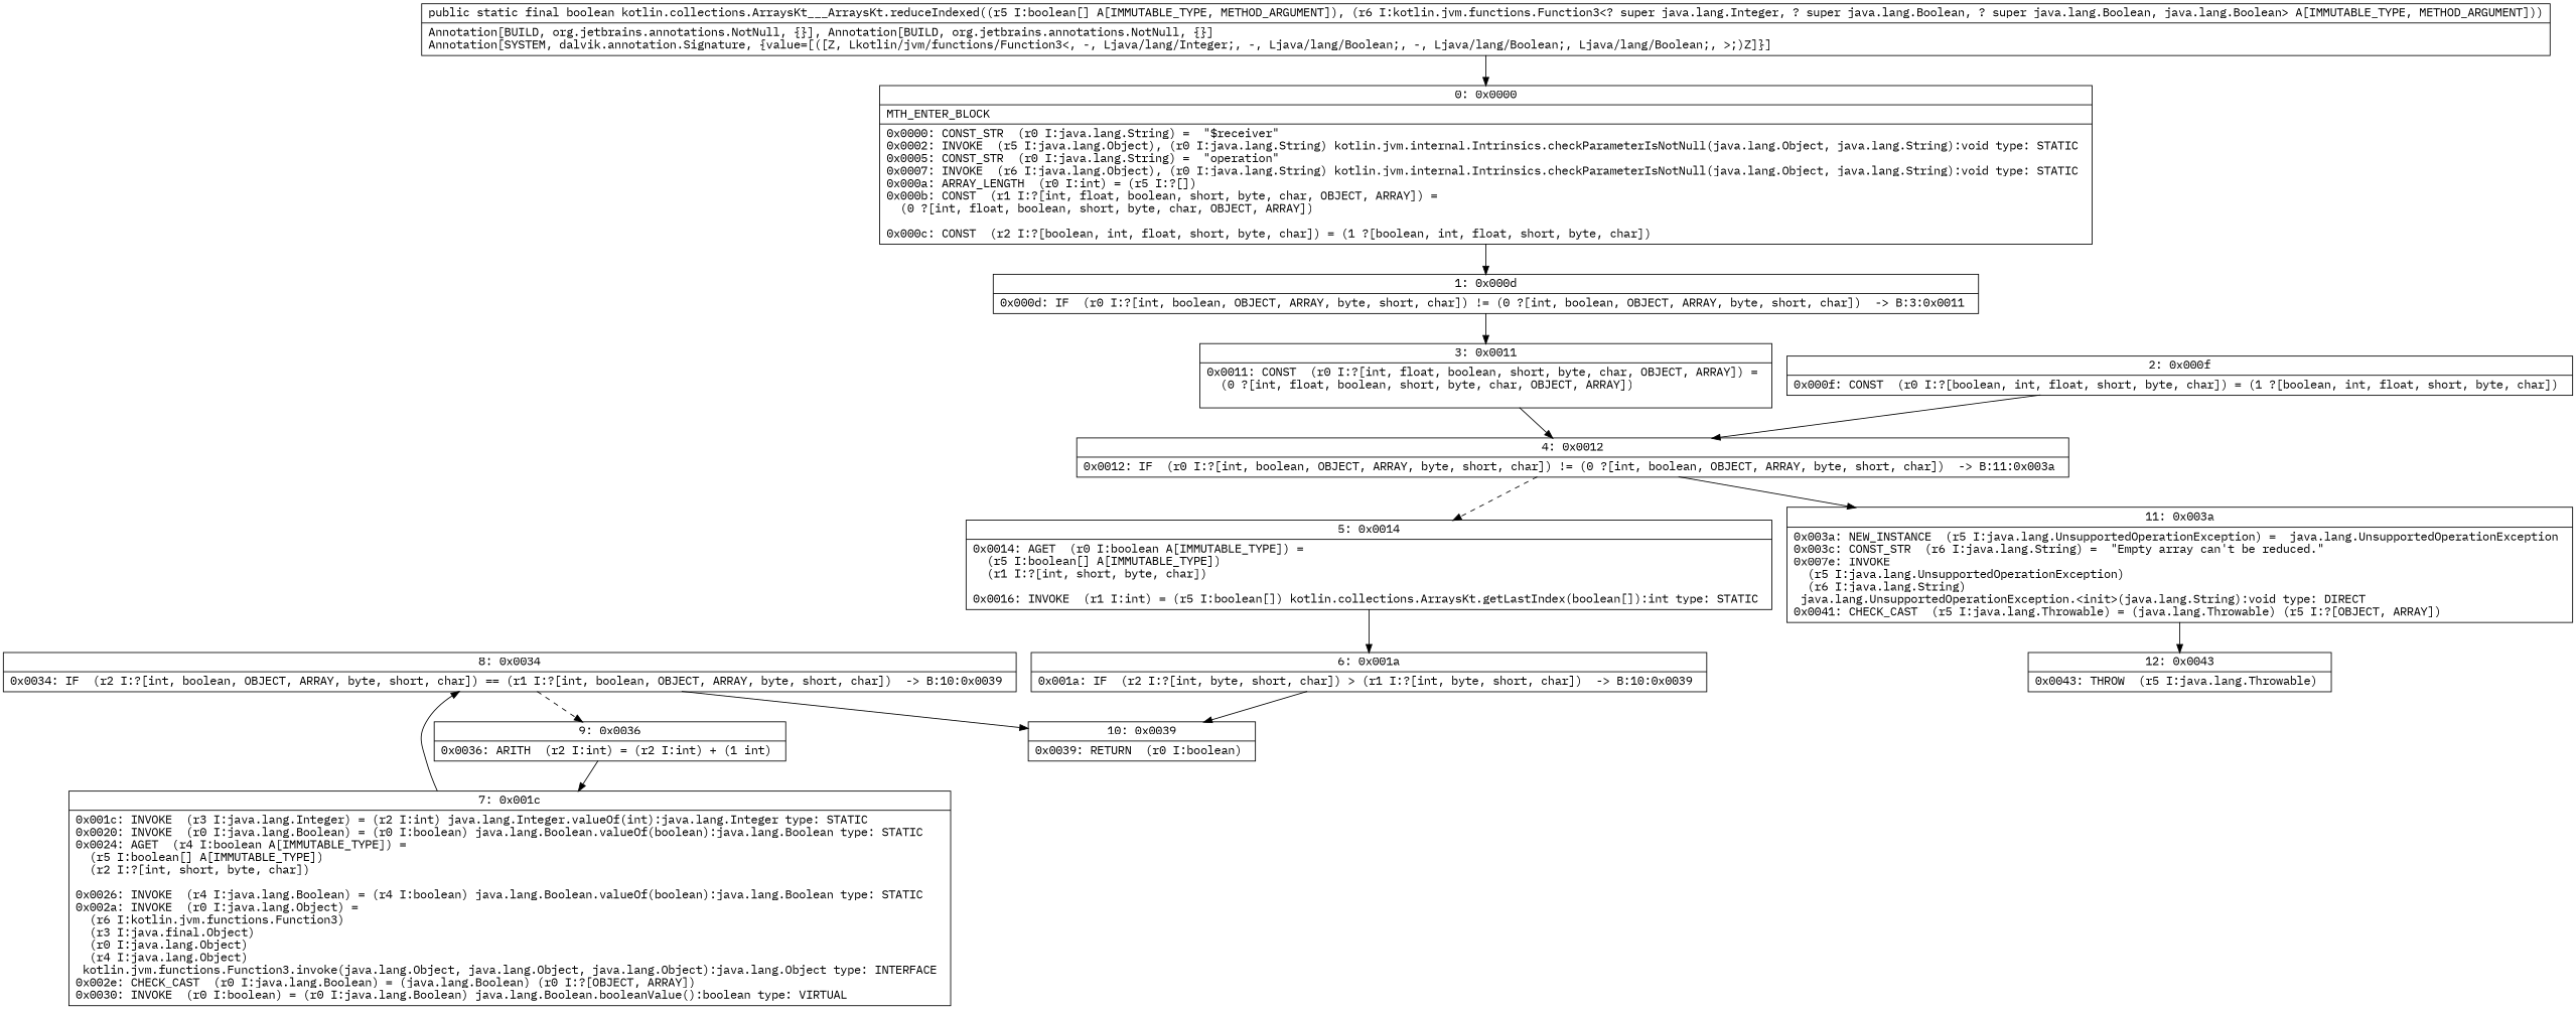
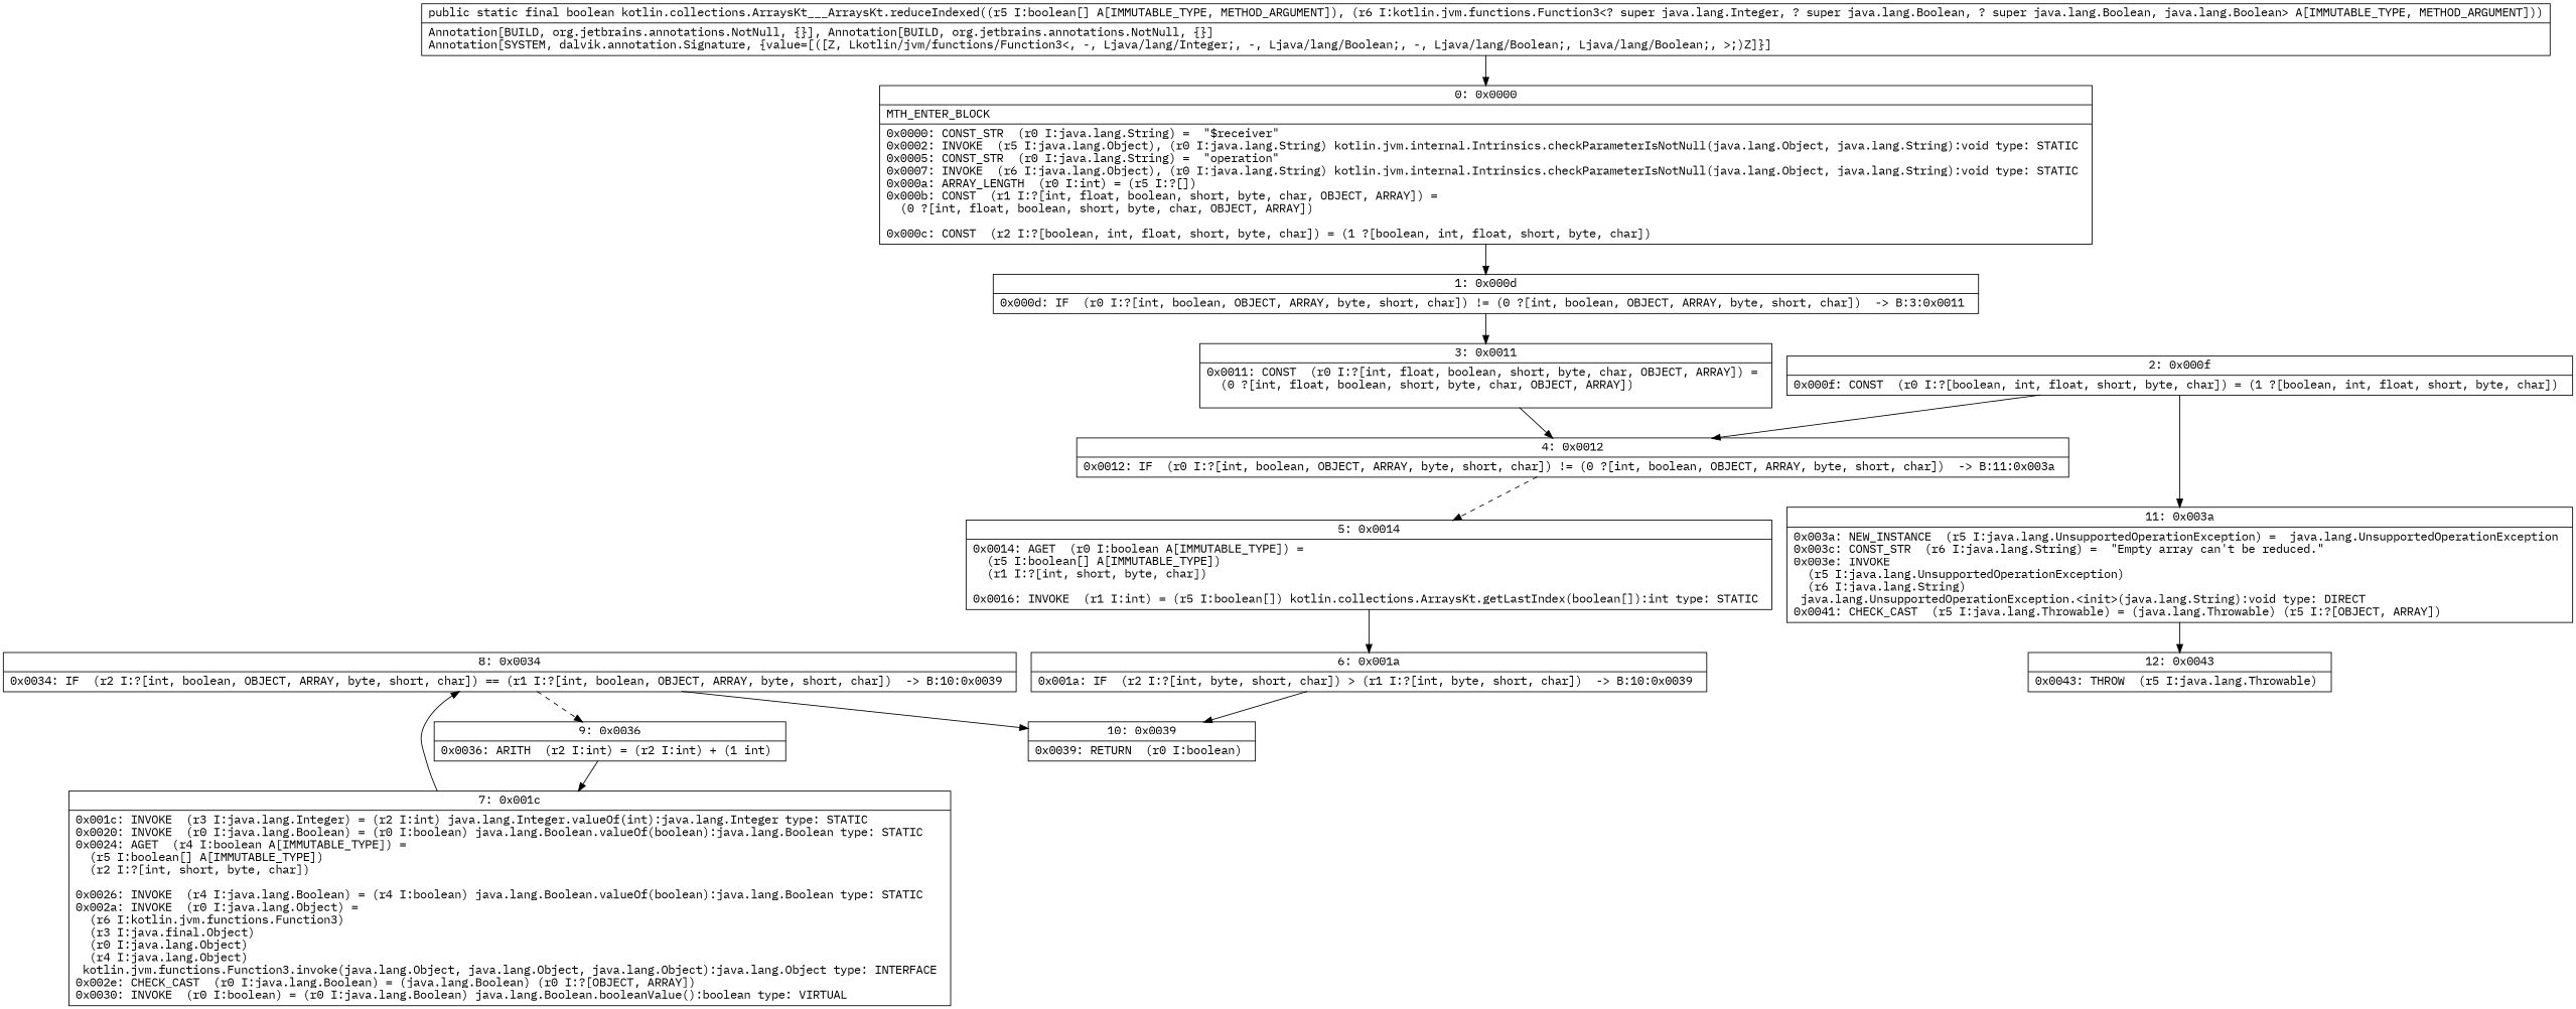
  digraph {
    fontname="IBM Plex Mono"
    node [fontname="IBM Plex Mono" shape=record]
    edge [fontname="IBM Plex Mono"]
    n1 [label="{0\:\ 0x0000|MTH_ENTER_BLOCK\l|0x0000: CONST_STR  (r0 I:java.lang.String) =  \"$receiver\" \l0x0002: INVOKE  (r5 I:java.lang.Object), (r0 I:java.lang.String) kotlin.jvm.internal.Intrinsics.checkParameterIsNotNull(java.lang.Object, java.lang.String):void type: STATIC \l0x0005: CONST_STR  (r0 I:java.lang.String) =  \"operation\" \l0x0007: INVOKE  (r6 I:java.lang.Object), (r0 I:java.lang.String) kotlin.jvm.internal.Intrinsics.checkParameterIsNotNull(java.lang.Object, java.lang.String):void type: STATIC \l0x000a: ARRAY_LENGTH  (r0 I:int) = (r5 I:?[]) \l0x000b: CONST  (r1 I:?[int, float, boolean, short, byte, char, OBJECT, ARRAY]) = \l  (0 ?[int, float, boolean, short, byte, char, OBJECT, ARRAY])\l \l0x000c: CONST  (r2 I:?[boolean, int, float, short, byte, char]) = (1 ?[boolean, int, float, short, byte, char]) \l}"]
    n2 [label="{1\:\ 0x000d|0x000d: IF  (r0 I:?[int, boolean, OBJECT, ARRAY, byte, short, char]) != (0 ?[int, boolean, OBJECT, ARRAY, byte, short, char])  \-\> B:3:0x0011 \l}"]
    n3 [label="{3\:\ 0x0011|0x0011: CONST  (r0 I:?[int, float, boolean, short, byte, char, OBJECT, ARRAY]) = \l  (0 ?[int, float, boolean, short, byte, char, OBJECT, ARRAY])\l \l}"]
    n4 [label="{2\:\ 0x000f|0x000f: CONST  (r0 I:?[boolean, int, float, short, byte, char]) = (1 ?[boolean, int, float, short, byte, char]) \l}"]
    n5 [label="{4\:\ 0x0012|0x0012: IF  (r0 I:?[int, boolean, OBJECT, ARRAY, byte, short, char]) != (0 ?[int, boolean, OBJECT, ARRAY, byte, short, char])  \-\> B:11:0x003a \l}"]
    n6 [label="{5\:\ 0x0014|0x0014: AGET  (r0 I:boolean A[IMMUTABLE_TYPE]) = \l  (r5 I:boolean[] A[IMMUTABLE_TYPE])\l  (r1 I:?[int, short, byte, char])\l \l0x0016: INVOKE  (r1 I:int) = (r5 I:boolean[]) kotlin.collections.ArraysKt.getLastIndex(boolean[]):int type: STATIC \l}"]
-   n7 [label="{11\:\ 0x003a|0x003a: NEW_INSTANCE  (r5 I:java.lang.UnsupportedOperationException) =  java.lang.UnsupportedOperationException \l0x003c: CONST_STR  (r6 I:java.lang.String) =  \"Empty array can't be reduced.\" \l0x007e: INVOKE  \l  (r5 I:java.lang.UnsupportedOperationException)\l  (r6 I:java.lang.String)\l java.lang.UnsupportedOperationException.\<init\>(java.lang.String):void type: DIRECT \l0x0041: CHECK_CAST  (r5 I:java.lang.Throwable) = (java.lang.Throwable) (r5 I:?[OBJECT, ARRAY]) \l}"]
+   n7 [label="{11\:\ 0x003a|0x003a: NEW_INSTANCE  (r5 I:java.lang.UnsupportedOperationException) =  java.lang.UnsupportedOperationException \l0x003c: CONST_STR  (r6 I:java.lang.String) =  \"Empty array can't be reduced.\" \l0x003e: INVOKE  \l  (r5 I:java.lang.UnsupportedOperationException)\l  (r6 I:java.lang.String)\l java.lang.UnsupportedOperationException.\<init\>(java.lang.String):void type: DIRECT \l0x0041: CHECK_CAST  (r5 I:java.lang.Throwable) = (java.lang.Throwable) (r5 I:?[OBJECT, ARRAY]) \l}"]
    n8 [label="{6\:\ 0x001a|0x001a: IF  (r2 I:?[int, byte, short, char]) \> (r1 I:?[int, byte, short, char])  \-\> B:10:0x0039 \l}"]
    n9 [label="{12\:\ 0x0043|0x0043: THROW  (r5 I:java.lang.Throwable) \l}"]
    n10 [label="{10\:\ 0x0039|0x0039: RETURN  (r0 I:boolean) \l}"]
    n11 [label="{7\:\ 0x001c|0x001c: INVOKE  (r3 I:java.lang.Integer) = (r2 I:int) java.lang.Integer.valueOf(int):java.lang.Integer type: STATIC \l0x0020: INVOKE  (r0 I:java.lang.Boolean) = (r0 I:boolean) java.lang.Boolean.valueOf(boolean):java.lang.Boolean type: STATIC \l0x0024: AGET  (r4 I:boolean A[IMMUTABLE_TYPE]) = \l  (r5 I:boolean[] A[IMMUTABLE_TYPE])\l  (r2 I:?[int, short, byte, char])\l \l0x0026: INVOKE  (r4 I:java.lang.Boolean) = (r4 I:boolean) java.lang.Boolean.valueOf(boolean):java.lang.Boolean type: STATIC \l0x002a: INVOKE  (r0 I:java.lang.Object) = \l  (r6 I:kotlin.jvm.functions.Function3)\l  (r3 I:java.final.Object)\l  (r0 I:java.lang.Object)\l  (r4 I:java.lang.Object)\l kotlin.jvm.functions.Function3.invoke(java.lang.Object, java.lang.Object, java.lang.Object):java.lang.Object type: INTERFACE \l0x002e: CHECK_CAST  (r0 I:java.lang.Boolean) = (java.lang.Boolean) (r0 I:?[OBJECT, ARRAY]) \l0x0030: INVOKE  (r0 I:boolean) = (r0 I:java.lang.Boolean) java.lang.Boolean.booleanValue():boolean type: VIRTUAL \l}"]
    n12 [label="{8\:\ 0x0034|0x0034: IF  (r2 I:?[int, boolean, OBJECT, ARRAY, byte, short, char]) == (r1 I:?[int, boolean, OBJECT, ARRAY, byte, short, char])  \-\> B:10:0x0039 \l}"]
    n13 [label="{9\:\ 0x0036|0x0036: ARITH  (r2 I:int) = (r2 I:int) + (1 int) \l}"]
    n14 [label="{public static final boolean kotlin.collections.ArraysKt___ArraysKt.reduceIndexed((r5 I:boolean[] A[IMMUTABLE_TYPE, METHOD_ARGUMENT]), (r6 I:kotlin.jvm.functions.Function3\<? super java.lang.Integer, ? super java.lang.Boolean, ? super java.lang.Boolean, java.lang.Boolean\> A[IMMUTABLE_TYPE, METHOD_ARGUMENT]))  | Annotation[BUILD, org.jetbrains.annotations.NotNull, \{\}], Annotation[BUILD, org.jetbrains.annotations.NotNull, \{\}]\lAnnotation[SYSTEM, dalvik.annotation.Signature, \{value=[([Z, Lkotlin\/jvm\/functions\/Function3\<, \-, Ljava\/lang\/Integer;, \-, Ljava\/lang\/Boolean;, \-, Ljava\/lang\/Boolean;, Ljava\/lang\/Boolean;, \>;)Z]\}]\l}"]
    n1 -> n2
    n2 -> n3
    n3 -> n5
    n4 -> n5
    n5 -> n6 [style=dashed]
-   n5 -> n7
+   n4 -> n7
    n6 -> n8
    n7 -> n9
    n8 -> n10
    n11 -> n12
    n12 -> n10
    n12 -> n13 [style=dashed]
    n13 -> n11
    n14 -> n1
  }
